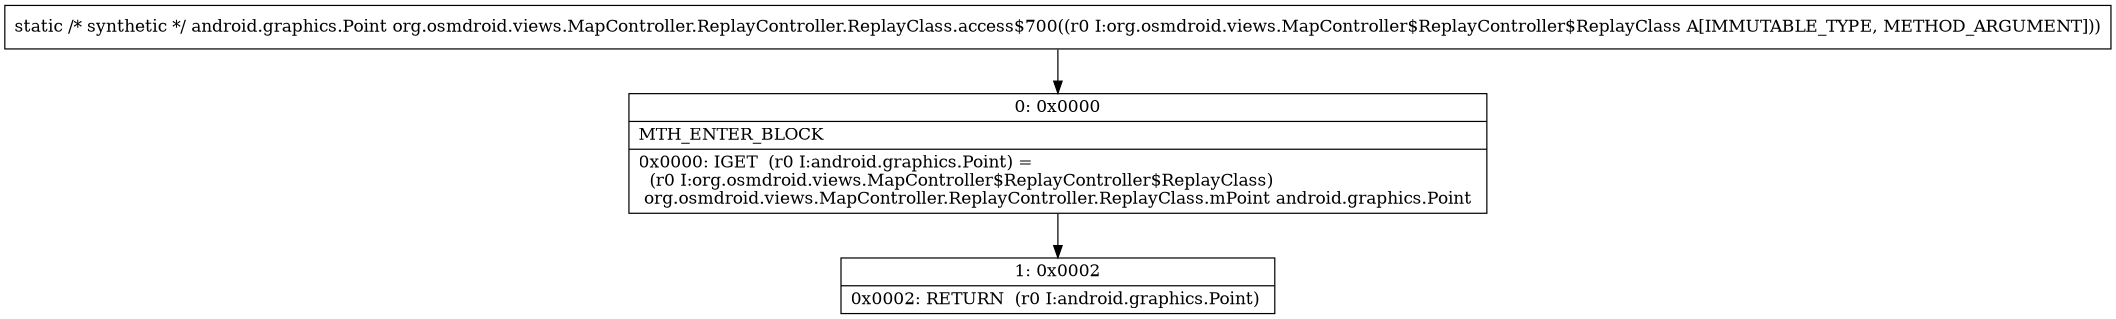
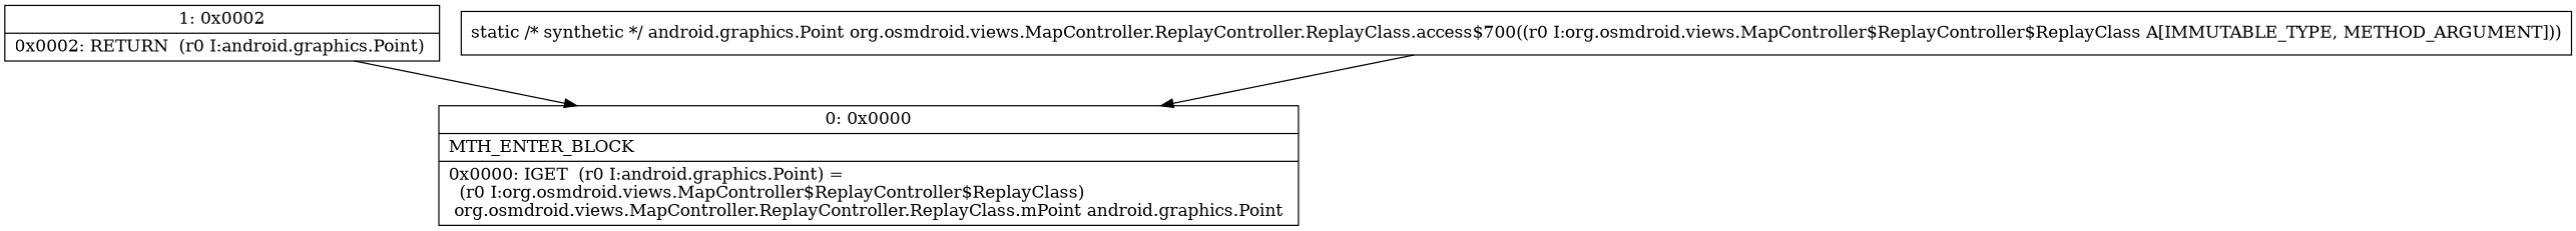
  digraph {
    node [shape=record]
    n1 [label="{0\:\ 0x0000|MTH_ENTER_BLOCK\l|0x0000: IGET  (r0 I:android.graphics.Point) = \l  (r0 I:org.osmdroid.views.MapController$ReplayController$ReplayClass)\l org.osmdroid.views.MapController.ReplayController.ReplayClass.mPoint android.graphics.Point \l}"]
    n2 [label="{1\:\ 0x0002|0x0002: RETURN  (r0 I:android.graphics.Point) \l}"]
    n3 [label="{static \/* synthetic *\/ android.graphics.Point org.osmdroid.views.MapController.ReplayController.ReplayClass.access$700((r0 I:org.osmdroid.views.MapController$ReplayController$ReplayClass A[IMMUTABLE_TYPE, METHOD_ARGUMENT])) }"]
-   n1 -> n2
+   n2 -> n1
    n3 -> n1
  }
